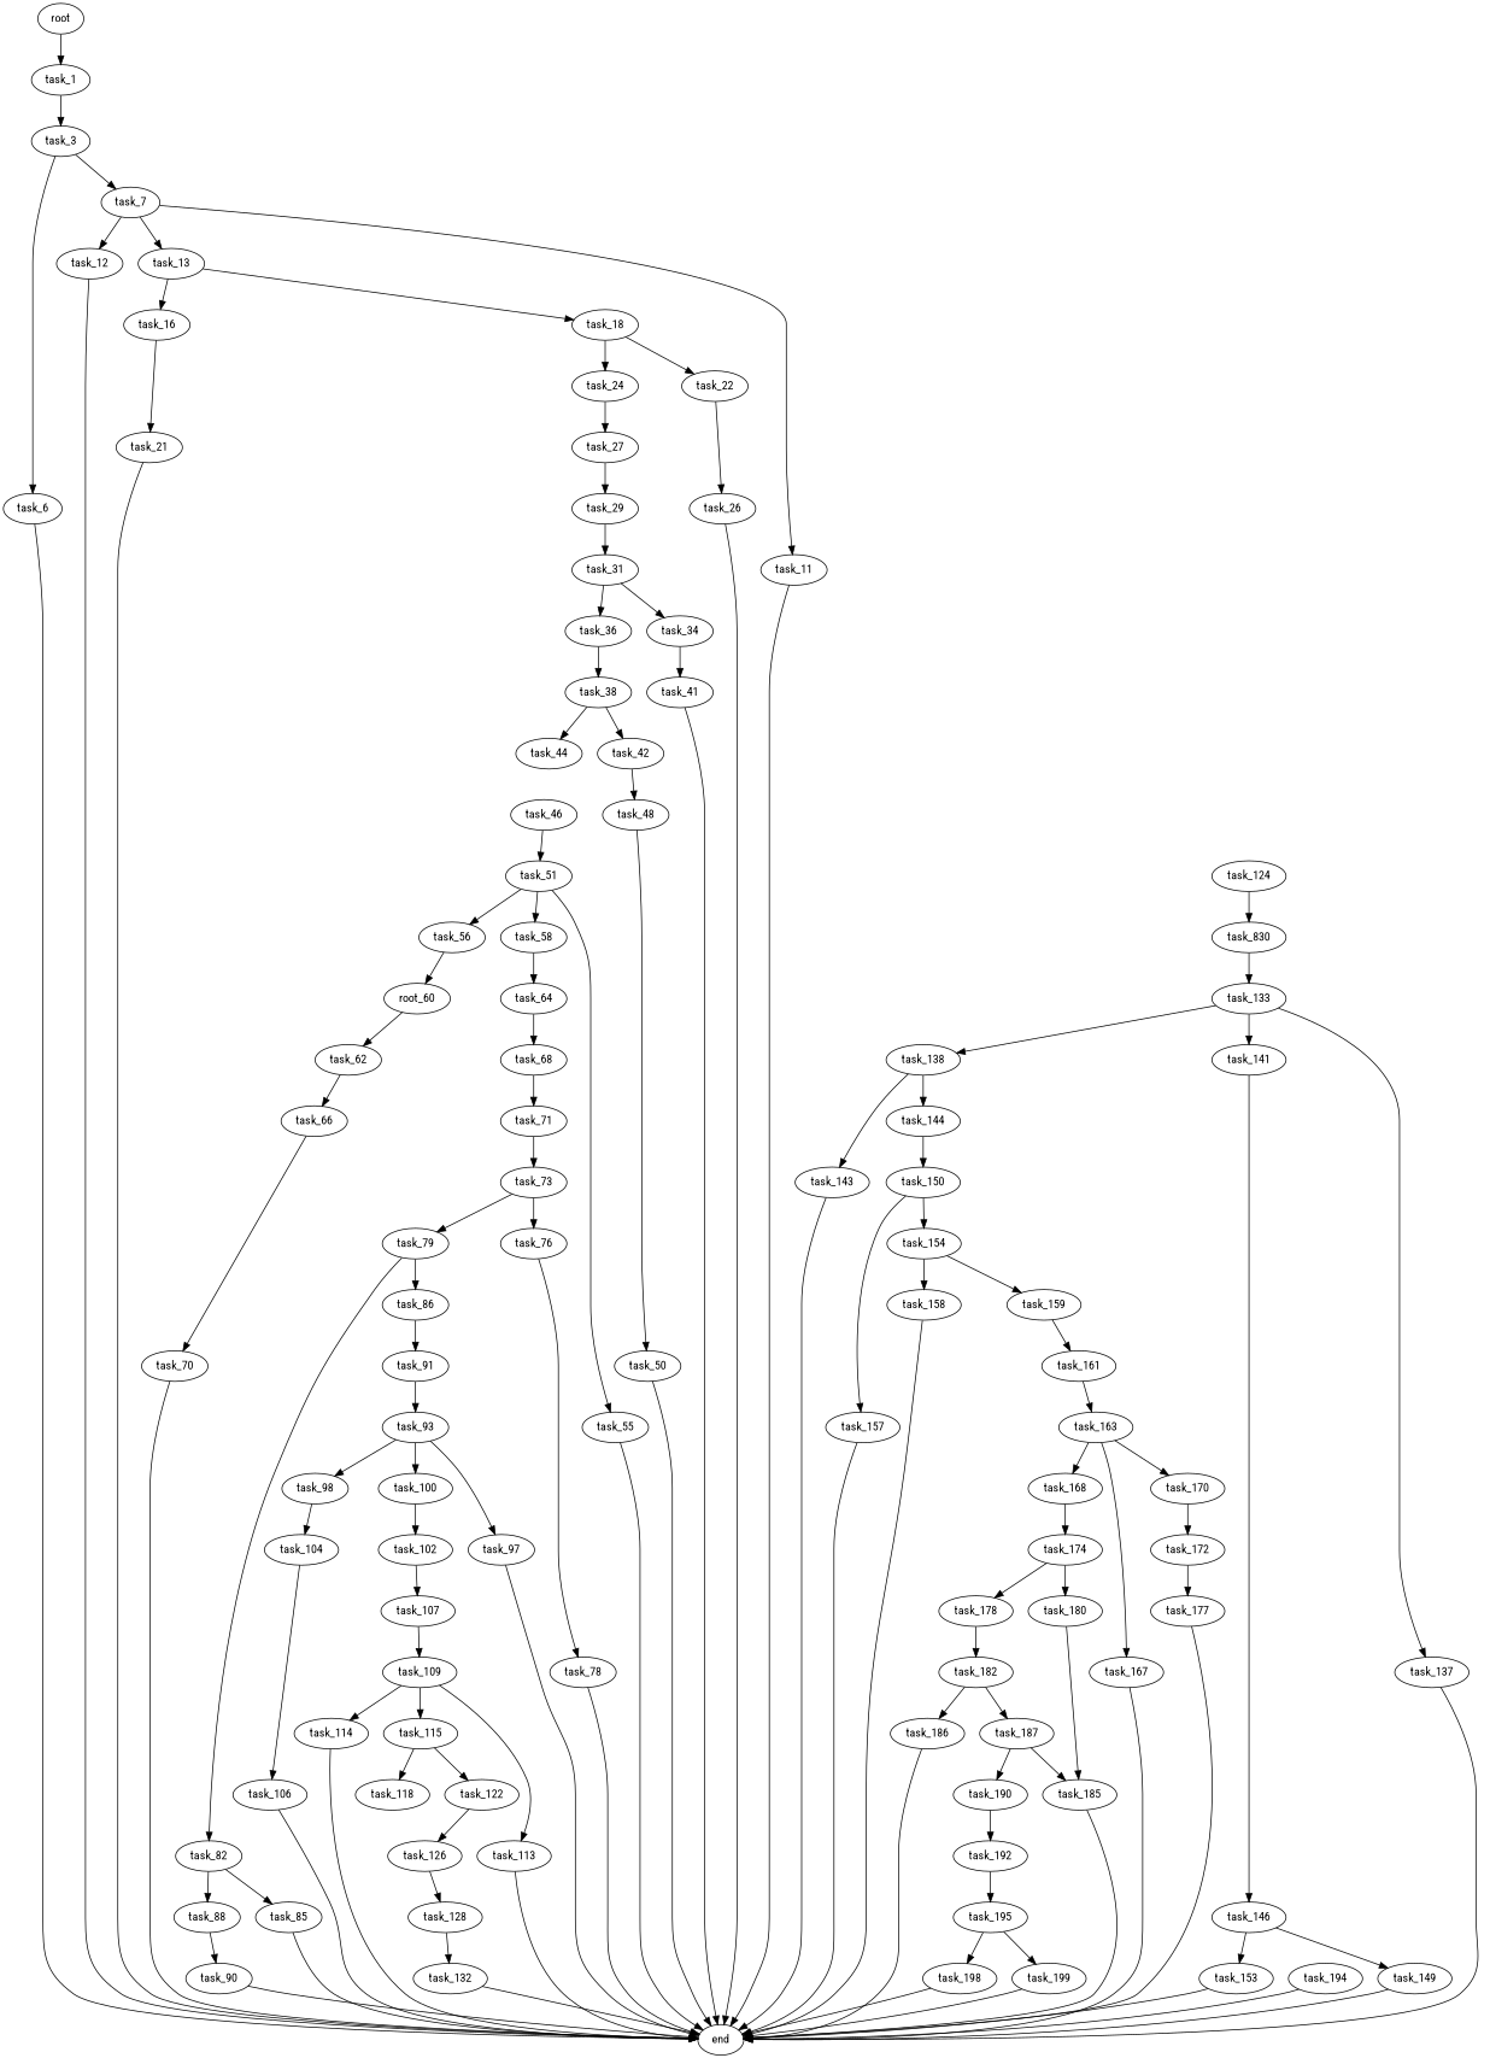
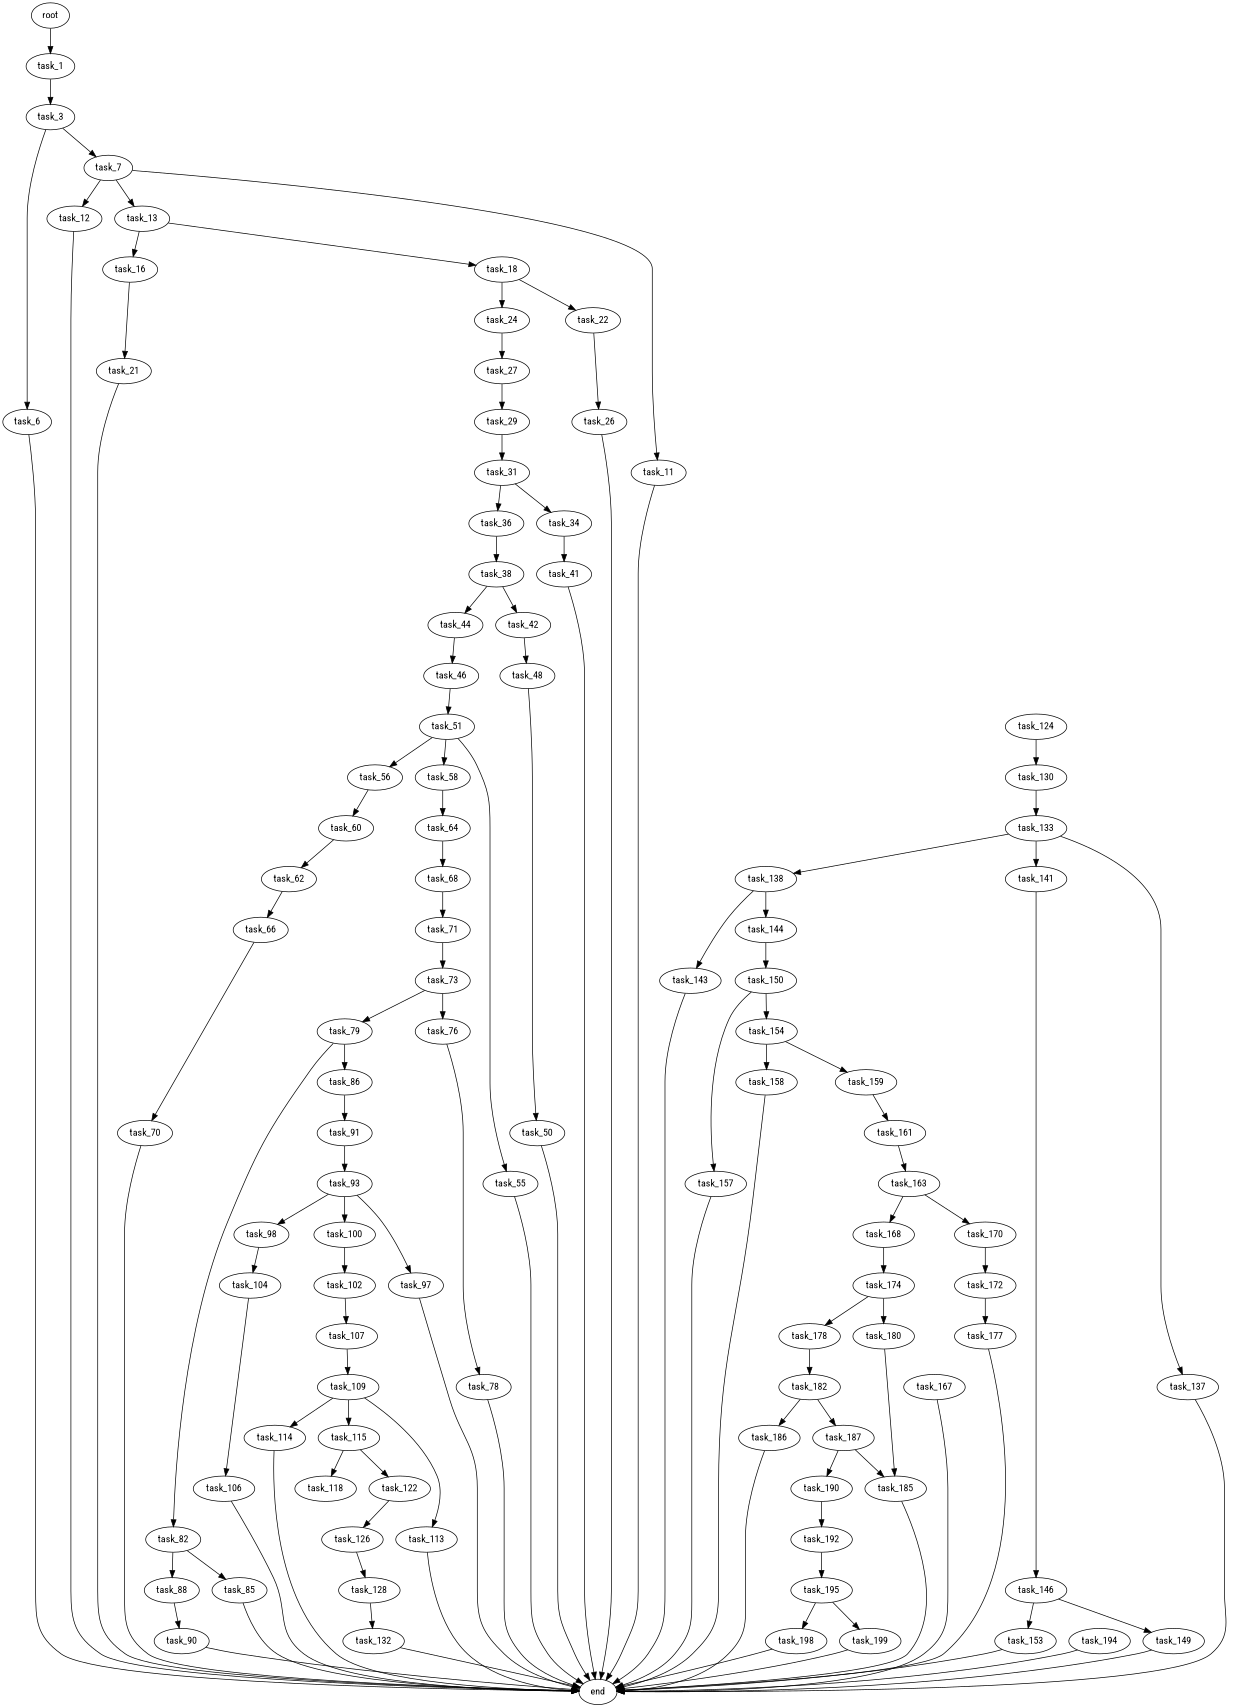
  digraph {
    fontname="Roboto Condensed"
    node [fontname="Roboto Condensed"]
    edge [fontname="Roboto Condensed"]
    root
    task_1
    task_3
    task_6
    task_7
    end
    task_11
    task_12
    task_13
    task_16
    task_18
    task_21
    task_22
    task_24
    task_26
    task_27
    task_29
    task_31
    task_34
    task_36
    task_41
    task_38
    task_42
    task_44
    task_48
    task_46
    task_50
    task_51
    task_55
    task_56
    task_58
-   task_60 [label=root_60]
+   task_60
    task_64
    task_62
    task_68
    task_66
    task_71
    task_70
    task_73
    task_76
    task_79
    task_78
    task_82
    task_86
    task_85
    task_88
    task_91
    task_90
    task_93
    task_97
    task_98
    task_100
    task_104
    task_102
    task_106
    task_107
    task_109
    task_113
    task_114
    task_115
    task_118
    task_122
    task_126
    task_128
    task_124
-   task_130 [label=task_830]
+   task_130
    task_133
    task_132
    task_137
    task_138
    task_141
    task_143
    task_144
    task_146
    task_150
    task_149
    task_153
    task_154
    task_157
    task_158
    task_159
    task_161
    task_163
    task_167
    task_168
    task_170
    task_174
    task_172
    task_178
    task_180
    task_177
    task_182
    task_185
    task_186
    task_187
    task_190
    task_192
    task_194
    task_195
    task_198
    task_199
    root -> task_1
    task_1 -> task_3
    task_3 -> task_6
    task_3 -> task_7
    task_6 -> end
    task_7 -> task_11
    task_7 -> task_12
    task_7 -> task_13
    task_11 -> end
    task_12 -> end
    task_13 -> task_16
    task_13 -> task_18
    task_16 -> task_21
    task_18 -> task_22
    task_18 -> task_24
    task_21 -> end
    task_22 -> task_26
    task_24 -> task_27
    task_26 -> end
    task_27 -> task_29
    task_29 -> task_31
    task_31 -> task_34
    task_31 -> task_36
    task_34 -> task_41
    task_36 -> task_38
    task_41 -> end
    task_38 -> task_42
    task_38 -> task_44
    task_42 -> task_48
+   task_44 -> task_46
    task_48 -> task_50
    task_46 -> task_51
    task_50 -> end
    task_51 -> task_55
    task_51 -> task_56
    task_51 -> task_58
    task_55 -> end
    task_56 -> task_60
    task_58 -> task_64
    task_60 -> task_62
    task_64 -> task_68
    task_62 -> task_66
    task_68 -> task_71
    task_66 -> task_70
    task_71 -> task_73
    task_70 -> end
    task_73 -> task_76
    task_73 -> task_79
    task_76 -> task_78
    task_79 -> task_82
    task_79 -> task_86
    task_78 -> end
    task_82 -> task_85
    task_82 -> task_88
    task_86 -> task_91
    task_85 -> end
    task_88 -> task_90
    task_91 -> task_93
    task_90 -> end
    task_93 -> task_97
    task_93 -> task_98
    task_93 -> task_100
    task_97 -> end
    task_98 -> task_104
    task_100 -> task_102
    task_104 -> task_106
    task_102 -> task_107
    task_106 -> end
    task_107 -> task_109
    task_109 -> task_113
    task_109 -> task_114
    task_109 -> task_115
    task_113 -> end
    task_114 -> end
    task_115 -> task_118
    task_115 -> task_122
    task_122 -> task_126
    task_126 -> task_128
    task_128 -> task_132
    task_124 -> task_130
    task_130 -> task_133
    task_133 -> task_137
    task_133 -> task_138
    task_133 -> task_141
    task_132 -> end
    task_137 -> end
    task_138 -> task_143
    task_138 -> task_144
    task_141 -> task_146
    task_143 -> end
    task_144 -> task_150
    task_146 -> task_149
    task_146 -> task_153
    task_150 -> task_154
    task_150 -> task_157
    task_149 -> end
    task_153 -> end
    task_154 -> task_158
    task_154 -> task_159
    task_157 -> end
    task_158 -> end
    task_159 -> task_161
    task_161 -> task_163
-   task_163 -> task_167
    task_163 -> task_168
    task_163 -> task_170
    task_167 -> end
    task_168 -> task_174
    task_170 -> task_172
    task_174 -> task_178
    task_174 -> task_180
    task_172 -> task_177
    task_178 -> task_182
    task_180 -> task_185
    task_177 -> end
    task_182 -> task_186
    task_182 -> task_187
    task_185 -> end
    task_186 -> end
    task_187 -> task_185
    task_187 -> task_190
    task_190 -> task_192
    task_192 -> task_195
    task_194 -> end
    task_195 -> task_198
    task_195 -> task_199
    task_198 -> end
    task_199 -> end
  }
